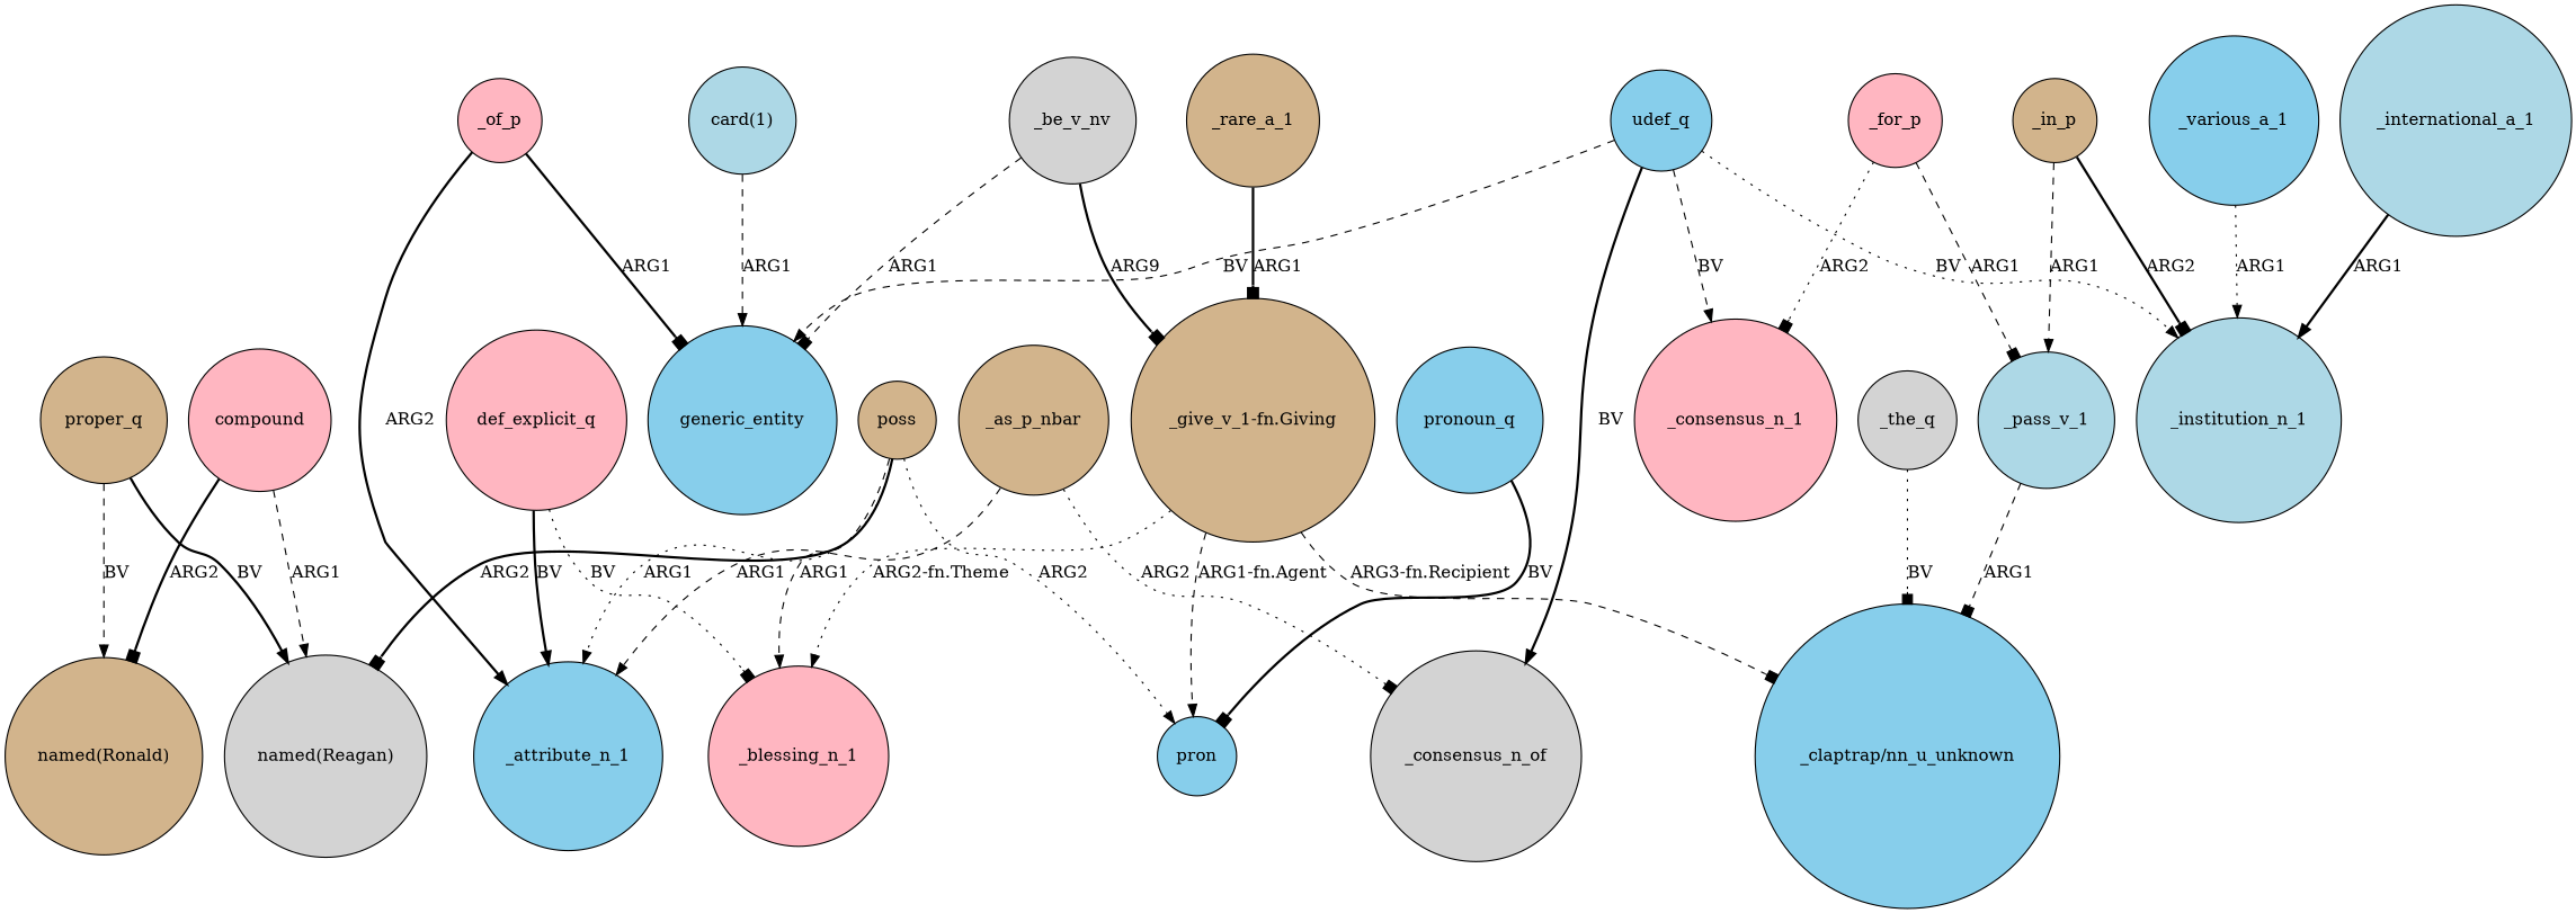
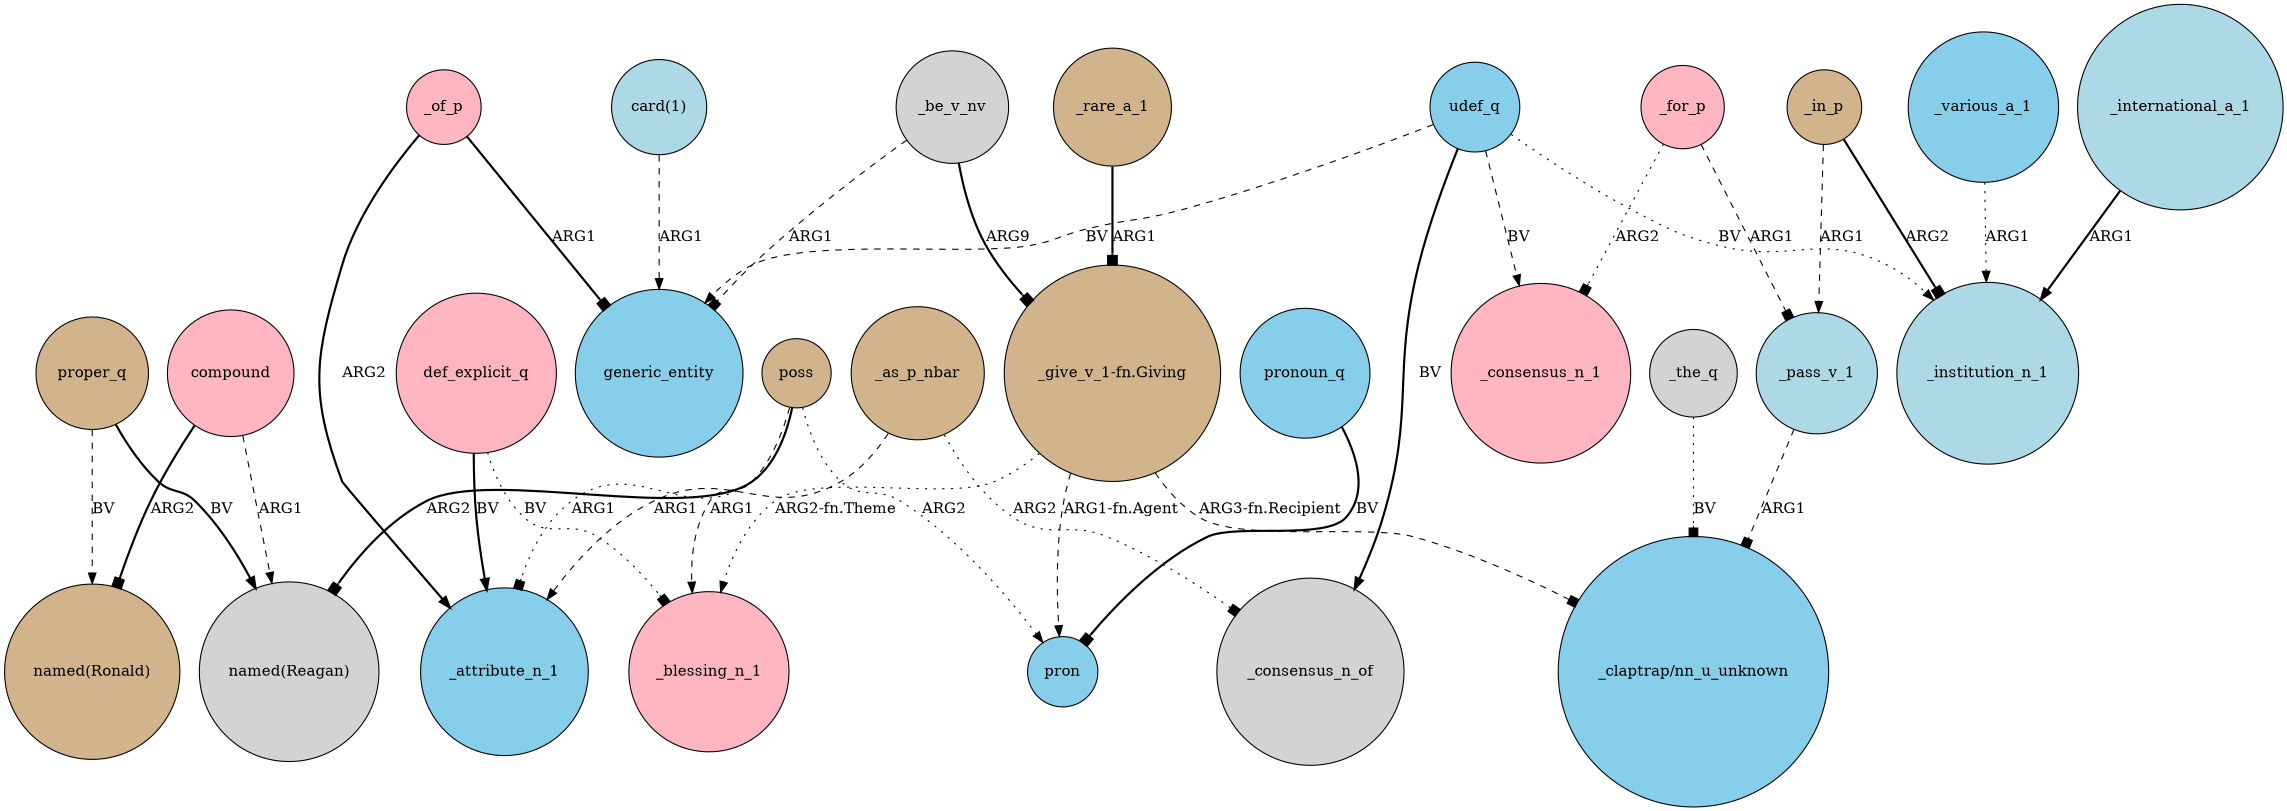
  digraph {
    node [fillcolor=skyblue shape=circle style=filled]
    edge [arrowhead=normal style=dashed]
    _for_p [fillcolor=lightpink]
    _pass_v_1 [fillcolor=lightblue]
    _consensus_n_1 [fillcolor=lightpink]
    "_claptrap/nn_u_unknown"
    compound [fillcolor=lightpink]
    "named(Reagan)" [fillcolor=lightgrey]
    "named(Ronald)" [fillcolor=tan]
    udef_q
    generic_entity
    n10 [fillcolor=lightgrey label=_consensus_n_of]
    _institution_n_1 [fillcolor=lightblue]
    _of_p [fillcolor=lightpink]
    _attribute_n_1
    poss [fillcolor=tan]
    pron
    _blessing_n_1 [fillcolor=lightpink]
    _as_p_nbar [fillcolor=tan]
    "_give_v_1-fn.Giving" [fillcolor=tan]
    proper_q [fillcolor=tan]
    _international_a_1 [fillcolor=lightblue]
    pronoun_q
    def_explicit_q [fillcolor=lightpink]
    _be_v_nv [fillcolor=lightgrey]
    _the_q [fillcolor=lightgrey]
    _in_p [fillcolor=tan]
    "card(1)" [fillcolor=lightblue]
    _various_a_1
    _rare_a_1 [fillcolor=tan]
    _for_p -> _pass_v_1 [arrowhead=box label=ARG1]
    _for_p -> _consensus_n_1 [arrowhead=box label=ARG2 style=dotted]
    _pass_v_1 -> "_claptrap/nn_u_unknown" [arrowhead=box label=ARG1]
    compound -> "named(Reagan)" [label=ARG1]
    compound -> "named(Ronald)" [arrowhead=box label=ARG2 style=bold]
    udef_q -> _consensus_n_1 [label=BV]
    udef_q -> generic_entity [label=BV]
    udef_q -> n10 [label=BV style=bold]
    udef_q -> _institution_n_1 [label=BV style=dotted]
    _of_p -> generic_entity [arrowhead=box label=ARG1 style=bold]
    _of_p -> _attribute_n_1 [label=ARG2 style=bold]
    poss -> "named(Reagan)" [arrowhead=box label=ARG2 style=bold]
-   poss -> _attribute_n_1 [label=ARG1 style=dotted]
+   poss -> _attribute_n_1 [arrowhead=box label=ARG1 style=dotted]
    poss -> pron [label=ARG2 style=dotted]
    poss -> _blessing_n_1 [label=ARG1]
    _as_p_nbar -> n10 [arrowhead=box label=ARG2 style=dotted]
    _as_p_nbar -> _attribute_n_1 [label=ARG1]
    "_give_v_1-fn.Giving" -> "_claptrap/nn_u_unknown" [arrowhead=box label="ARG3-fn.Recipient"]
    "_give_v_1-fn.Giving" -> pron [label="ARG1-fn.Agent"]
    "_give_v_1-fn.Giving" -> _blessing_n_1 [label="ARG2-fn.Theme" style=dotted]
    proper_q -> "named(Reagan)" [label=BV style=bold]
    proper_q -> "named(Ronald)" [label=BV]
    _international_a_1 -> _institution_n_1 [label=ARG1 style=bold]
    pronoun_q -> pron [arrowhead=box label=BV style=bold]
    def_explicit_q -> _attribute_n_1 [label=BV style=bold]
    def_explicit_q -> _blessing_n_1 [arrowhead=box label=BV style=dotted]
    _be_v_nv -> generic_entity [arrowhead=box label=ARG1]
    _be_v_nv -> "_give_v_1-fn.Giving" [arrowhead=box label=ARG9 style=bold]
    _the_q -> "_claptrap/nn_u_unknown" [arrowhead=box label=BV style=dotted]
    _in_p -> _pass_v_1 [label=ARG1]
    _in_p -> _institution_n_1 [arrowhead=box label=ARG2 style=bold]
    "card(1)" -> generic_entity [label=ARG1]
    _various_a_1 -> _institution_n_1 [label=ARG1 style=dotted]
    _rare_a_1 -> "_give_v_1-fn.Giving" [arrowhead=box label=ARG1 style=bold]
  }
